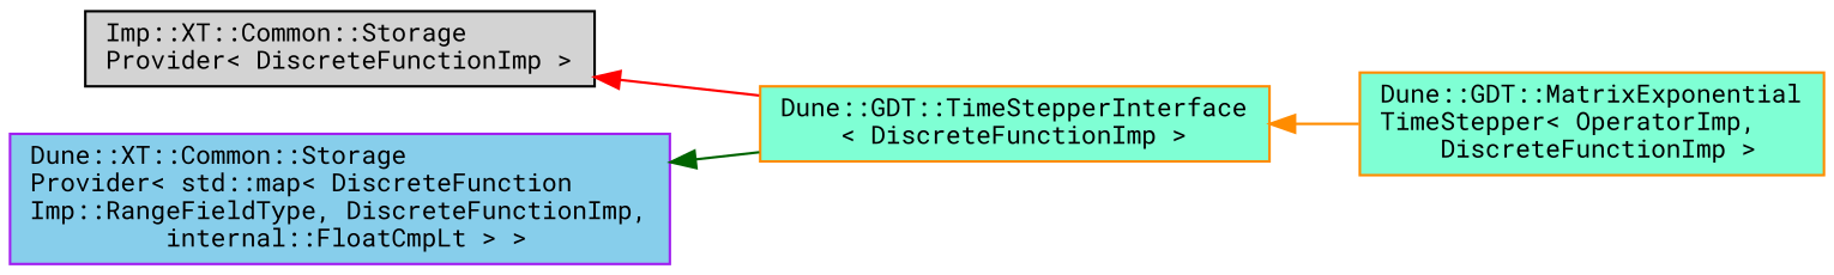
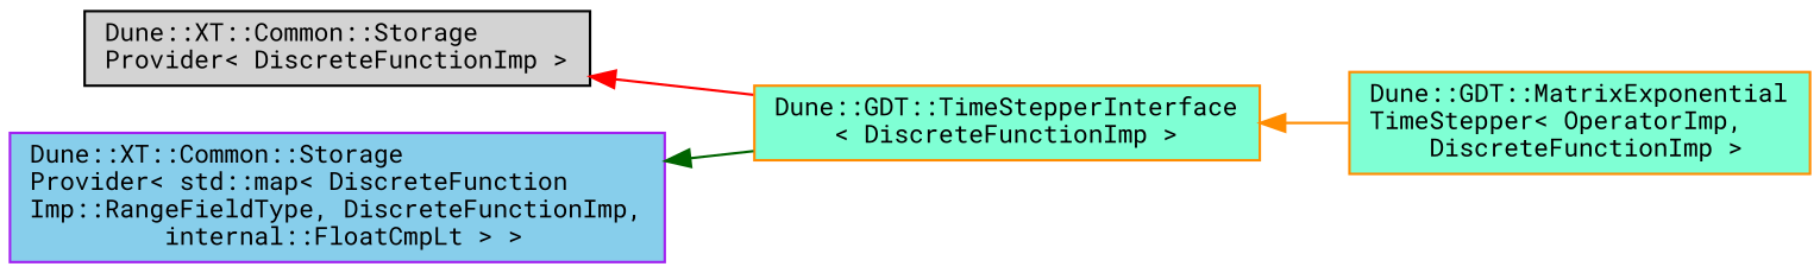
  digraph {
    rankdir=LR
    fontname="Roboto Mono"
    node [color=darkorange fillcolor=aquamarine fontname="Roboto Mono" fontsize=10 shape=record style=filled]
    edge [dir=back fontname="Roboto Mono" fontsize=10 labelfontname=Helvetica labelfontsize=10 style=solid]
    n1 [fontcolor=black height=0.2 label="Dune::GDT::MatrixExponential\lTimeStepper\< OperatorImp,\l DiscreteFunctionImp \>" width=0.4]
    n2 [height=0.2 label="Dune::GDT::TimeStepperInterface\l\< DiscreteFunctionImp \>" width=0.4]
-   n3 [color=black fillcolor=lightgrey height=0.2 label="Imp::XT::Common::Storage\lProvider\< DiscreteFunctionImp \>" width=0.4]
+   n3 [color=black fillcolor=lightgrey height=0.2 label="Dune::XT::Common::Storage\lProvider\< DiscreteFunctionImp \>" width=0.4]
    n4 [color=purple fillcolor=skyblue height=0.2 label="Dune::XT::Common::Storage\lProvider\< std::map\< DiscreteFunction\lImp::RangeFieldType, DiscreteFunctionImp,\l internal::FloatCmpLt \> \>" width=0.4]
    n2 -> n1 [color=darkorange]
    n3 -> n2 [color=red]
    n4 -> n2 [color=darkgreen]
  }
